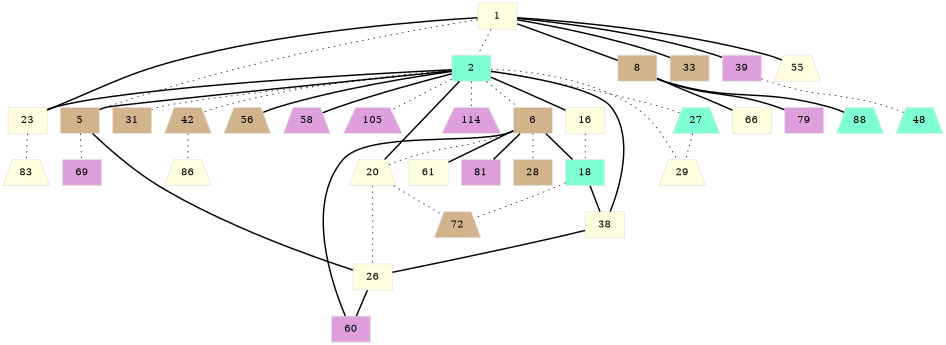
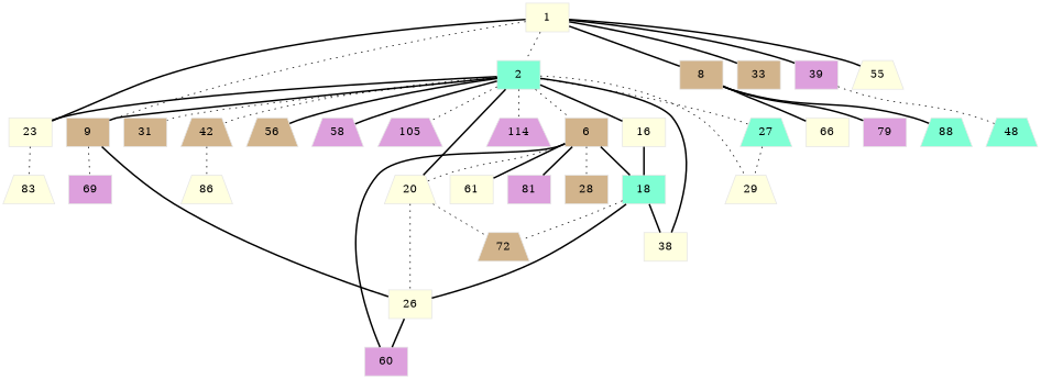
  graph {
    node [color=gray90 fillcolor=lightyellow shape=box style=filled]
    edge [style=bold]
    1 [super="+11"]
    2 [fillcolor=aquamarine super="+4+63+3+47+9+107"]
-   5 [fillcolor=tan super="+19+109"]
+   5 [fillcolor=tan super="+19+109" label=9]
    8 [fillcolor=tan super="+21+59+35+12"]
    23 [super="+30"]
    33 [fillcolor=tan]
    39 [fillcolor=plum super="+44"]
    55 [shape=trapezium]
    6 [fillcolor=tan super="+10+43+85+54"]
    16 [super="+53"]
    20 [shape=trapezium super="+32+45"]
    27 [fillcolor=aquamarine shape=trapezium super="+49"]
    29 [shape=trapezium super="+62"]
    31 [fillcolor=tan super="+37+52"]
    38 [super="+98"]
    42 [fillcolor=tan shape=trapezium super="+82+57"]
    56 [fillcolor=tan shape=trapezium super="+90"]
    58 [fillcolor=plum shape=trapezium]
    105 [fillcolor=plum shape=trapezium]
    114 [fillcolor=plum shape=trapezium]
    26 [super="+40"]
    69 [fillcolor=plum]
    66
    79 [fillcolor=plum super="+91"]
    88 [fillcolor=aquamarine shape=trapezium]
    83 [shape=trapezium]
    48 [fillcolor=aquamarine shape=trapezium]
    18 [fillcolor=aquamarine super="+25+22"]
    28 [fillcolor=tan]
    60 [fillcolor=plum super="+67+80"]
    61
    81 [fillcolor=plum super="+97"]
    72 [fillcolor=tan shape=trapezium]
    86 [shape=trapezium]
    1 -- 2 [style=dotted weight=2]
    1 -- 5 [style=dotted]
    1 -- 8
    1 -- 23
    1 -- 33
    1 -- 39
    1 -- 55
    2 -- 5
    2 -- 23
    2 -- 6 [style=dotted weight=2]
    2 -- 16
    2 -- 20
    2 -- 27 [style=dotted]
    2 -- 29 [style=dotted]
    2 -- 31 [style=dotted]
    2 -- 38 [weight=2]
    2 -- 42 [style=dotted weight=2]
    2 -- 56
    2 -- 58
    2 -- 105 [style=dotted]
    2 -- 114 [style=dotted]
    5 -- 26
    5 -- 69 [style=dotted]
    8 -- 66
    8 -- 79
    8 -- 88
    23 -- 83 [style=dotted]
    39 -- 48 [style=dotted]
    6 -- 20 [style=dotted]
    6 -- 18 [weight=2]
    6 -- 28 [style=dotted]
    6 -- 60
    6 -- 61
    6 -- 81
-   16 -- 18 [style=dotted]
+   16 -- 18
    20 -- 26 [style=dotted]
    20 -- 72 [style=dotted]
    27 -- 29 [style=dotted]
    42 -- 86 [style=dotted]
    26 -- 60
    18 -- 38
-   38 -- 26
+   18 -- 26
    18 -- 72 [style=dotted]
  }
